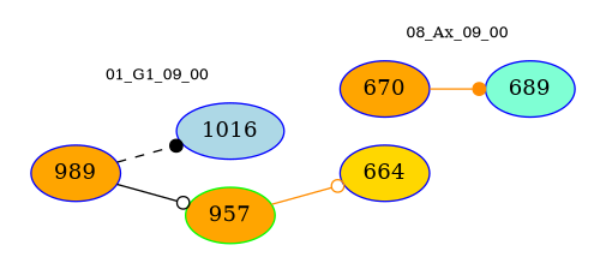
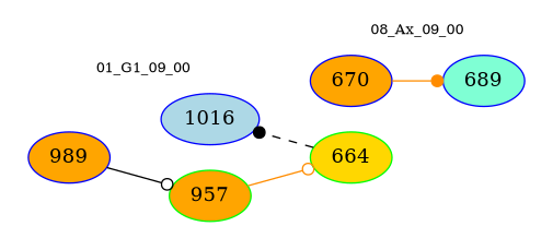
  digraph {
    rankdir=LR
    node [color=blue fillcolor=orange style=filled]
    edge [arrowhead=dot color=darkorange style=solid]
    n1 [label=670]
-   n2 [fillcolor=gold label=664]
+   n2 [color=green fillcolor=gold label=664]
    n3 [fillcolor=aquamarine label=689]
    n4 [label=989]
    n5 [color=green label=957]
    n6 [fillcolor=lightblue label=1016]
    subgraph cluster_1 {
      color=white
      fontsize=10
      label="08_Ax_09_00"
      n1
      n2
      n3
    }
    subgraph cluster_2 {
      color=white
      fontsize=10
      label="01_G1_09_00"
      n4
      n5
      n6
    }
    n1 -> n3
    n4 -> n5 [arrowhead=odot color=black]
-   n4 -> n6 [color=black style=dashed]
+   n2 -> n6 [color=black style=dashed]
    n5 -> n2 [arrowhead=odot]
  }
